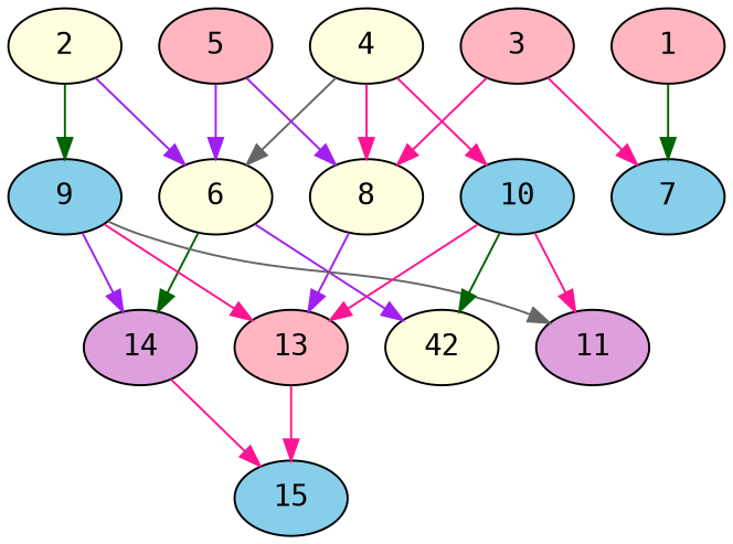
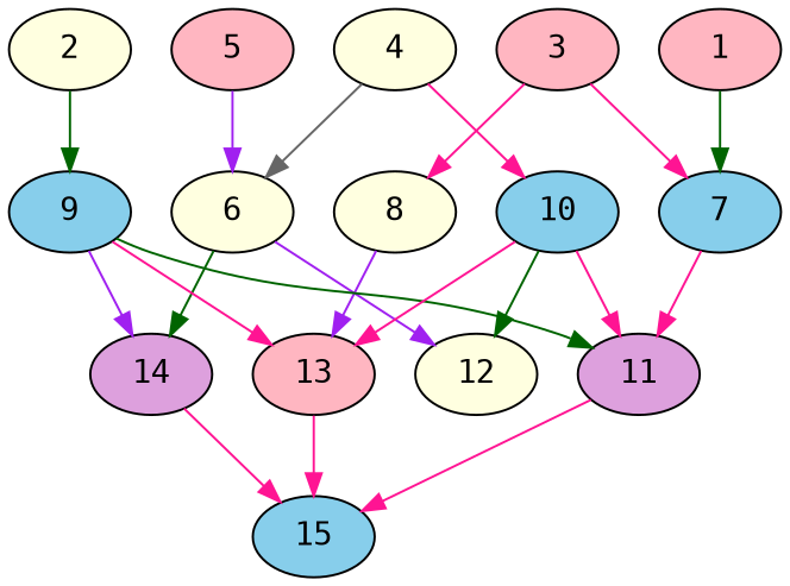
  digraph {
    fontname="DejaVu Sans Mono"
    node [alpha=0.08 fillcolor=lightyellow fontname="DejaVu Sans Mono" style=filled]
    edge [color=deeppink fontname="DejaVu Sans Mono"]
    1 [alpha=0.16 expect_size=38994944 fillcolor=lightpink]
    7 [alpha=0.01 expect_size=12158976 fillcolor=skyblue]
    11 [expect_size=20802560 fillcolor=plum]
    8 [alpha=0.01 expect_size=5330944]
    13 [alpha=0.04 expect_size=52199424 fillcolor=lightpink]
    15 [alpha=0.05 expect_size=48488448 fillcolor=skyblue]
    2 [alpha=0.17 expect_size=50101248]
    6 [expect_size=44318720]
    9 [alpha=0.04 expect_size=49021952 fillcolor=skyblue]
-   12 [alpha=0.04 expect_size=11481088 label=42]
+   12 [alpha=0.04 expect_size=11481088]
    14 [alpha=0.10 expect_size=29776896 fillcolor=plum]
    3 [alpha=0.10 expect_size=34217984 fillcolor=lightpink]
    4 [expect_size=43559936]
    10 [alpha=0.09 expect_size=21706752 fillcolor=skyblue]
    5 [alpha=0.18 expect_size=48342016 fillcolor=lightpink]
    1 -> 7 [color=darkgreen]
+   7 -> 11
+   11 -> 15
    8 -> 13 [color=purple]
    13 -> 15
-   2 -> 6 [color=purple]
    2 -> 9 [color=darkgreen]
    6 -> 12 [color=purple]
    6 -> 14 [color=darkgreen]
-   9 -> 11 [color=gray40]
+   9 -> 11 [color=darkgreen]
    9 -> 13
    9 -> 14 [color=purple]
    14 -> 15
    3 -> 7
    3 -> 8
-   4 -> 8
    4 -> 6 [color=gray40]
    4 -> 10
    10 -> 11
    10 -> 13
    10 -> 12 [color=darkgreen]
-   5 -> 8 [color=purple]
    5 -> 6 [color=purple]
  }
